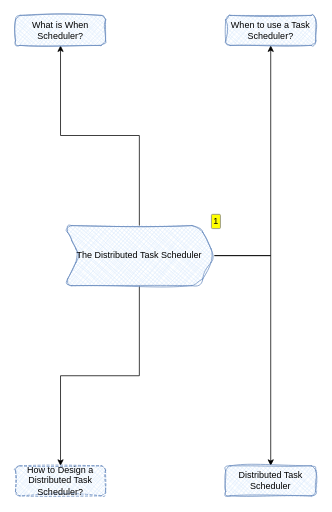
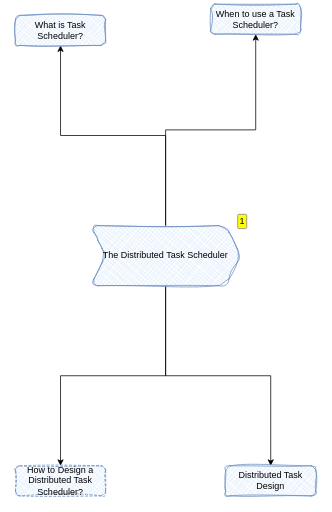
  <mxCell id="0" />
  <mxCell id="1" parent="0" />
  <mxCell id="2" value="" style="edgeStyle=orthogonalEdgeStyle;rounded=0;hachureGap=4;orthogonalLoop=1;jettySize=auto;html=1;fontFamily=Architects Daughter;fontSource=https%3A%2F%2Ffonts.googleapis.com%2Fcss%3Ffamily%3DArchitects%2BDaughter;" edge="1" parent="1" source="6" target="7"><mxGeometry relative="1" as="geometry" /></mxCell>
  <mxCell id="3" value="" style="edgeStyle=orthogonalEdgeStyle;shape=connector;rounded=0;hachureGap=4;orthogonalLoop=1;jettySize=auto;html=1;strokeColor=default;align=center;verticalAlign=middle;fontFamily=Architects Daughter;fontSource=https%3A%2F%2Ffonts.googleapis.com%2Fcss%3Ffamily%3DArchitects%2BDaughter;fontSize=11;fontColor=default;labelBackgroundColor=default;endArrow=classic;" edge="1" parent="1" source="6" target="8"><mxGeometry relative="1" as="geometry" /></mxCell>
  <mxCell id="4" value="" style="edgeStyle=orthogonalEdgeStyle;shape=connector;rounded=0;hachureGap=4;orthogonalLoop=1;jettySize=auto;html=1;strokeColor=default;align=center;verticalAlign=middle;fontFamily=Architects Daughter;fontSource=https%3A%2F%2Ffonts.googleapis.com%2Fcss%3Ffamily%3DArchitects%2BDaughter;fontSize=11;fontColor=default;labelBackgroundColor=default;endArrow=classic;" edge="1" parent="1" source="6" target="9"><mxGeometry relative="1" as="geometry" /></mxCell>
  <mxCell id="5" value="" style="edgeStyle=orthogonalEdgeStyle;shape=connector;rounded=0;hachureGap=4;orthogonalLoop=1;jettySize=auto;html=1;strokeColor=default;align=center;verticalAlign=middle;fontFamily=Architects Daughter;fontSource=https%3A%2F%2Ffonts.googleapis.com%2Fcss%3Ffamily%3DArchitects%2BDaughter;fontSize=11;fontColor=default;labelBackgroundColor=default;endArrow=classic;" edge="1" parent="1" source="6" target="10"><mxGeometry relative="1" as="geometry" /></mxCell>
- <mxCell id="6" value="The Distributed Task Scheduler" style="shape=step;perimeter=stepPerimeter;whiteSpace=wrap;html=1;fixedSize=1;sketch=1;curveFitting=1;jiggle=2;shadow=0;rounded=1;fillStyle=cross-hatch;fillColor=#dae8fc;strokeColor=#6c8ebf;treeFolding=1;treeMoving=1;enumerate=1;" vertex="1" parent="1"><mxGeometry x="85" y="300" width="200" height="80" as="geometry" /></mxCell>
- <mxCell id="7" value="What is When Scheduler?" style="whiteSpace=wrap;html=1;fillColor=#dae8fc;strokeColor=#6c8ebf;sketch=1;curveFitting=1;jiggle=2;shadow=0;rounded=1;fillStyle=cross-hatch;" vertex="1" parent="1"><mxGeometry x="20" y="20" width="120" height="40" as="geometry" /></mxCell>
- <mxCell id="8" value="When to use a Task Scheduler?" style="whiteSpace=wrap;html=1;fillColor=#dae8fc;strokeColor=#6c8ebf;sketch=1;curveFitting=1;jiggle=2;shadow=0;rounded=1;fillStyle=cross-hatch;" vertex="1" parent="1"><mxGeometry x="300" y="20" width="120" height="40" as="geometry" /></mxCell>
- <mxCell id="9" value="Distributed Task Scheduler" style="whiteSpace=wrap;html=1;fillColor=#dae8fc;strokeColor=#6c8ebf;sketch=1;curveFitting=1;jiggle=2;shadow=0;rounded=1;fillStyle=cross-hatch;" vertex="1" parent="1"><mxGeometry x="300" y="620" width="120" height="40" as="geometry" /></mxCell>
+ <mxCell id="6" value="The Distributed Task Scheduler" style="shape=step;perimeter=stepPerimeter;whiteSpace=wrap;html=1;fixedSize=1;sketch=1;curveFitting=1;jiggle=2;shadow=0;rounded=1;fillStyle=cross-hatch;fillColor=#dae8fc;strokeColor=#6c8ebf;treeFolding=1;treeMoving=1;enumerate=1;" vertex="1" parent="1"><mxGeometry y="300" width="200" height="80" as="geometry" x="120" /></mxCell>
+ <mxCell id="7" value="What is Task Scheduler?" style="whiteSpace=wrap;html=1;fillColor=#dae8fc;strokeColor=#6c8ebf;sketch=1;curveFitting=1;jiggle=2;shadow=0;rounded=1;fillStyle=cross-hatch;" vertex="1" parent="1"><mxGeometry x="20" y="20" width="120" height="40" as="geometry" /></mxCell>
+ <mxCell id="8" value="When to use a Task Scheduler?" style="whiteSpace=wrap;html=1;fillColor=#dae8fc;strokeColor=#6c8ebf;sketch=1;curveFitting=1;jiggle=2;shadow=0;rounded=1;fillStyle=cross-hatch;" vertex="1" parent="1"><mxGeometry x="280" y="5" width="120" height="40" as="geometry" /></mxCell>
+ <mxCell id="9" value="Distributed Task Design" style="whiteSpace=wrap;html=1;fillColor=#dae8fc;strokeColor=#6c8ebf;sketch=1;curveFitting=1;jiggle=2;shadow=0;rounded=1;fillStyle=cross-hatch;" vertex="1" parent="1"><mxGeometry x="300" y="620" width="120" height="40" as="geometry" /></mxCell>
  <mxCell id="10" value="How to Design a Distributed Task Scheduler?" style="whiteSpace=wrap;html=1;fillColor=#dae8fc;strokeColor=#6c8ebf;sketch=1;curveFitting=1;jiggle=2;shadow=0;rounded=1;fillStyle=cross-hatch;dashed=1;" vertex="1" parent="1"><mxGeometry x="20" y="620" width="120" height="40" as="geometry" /></mxCell>
